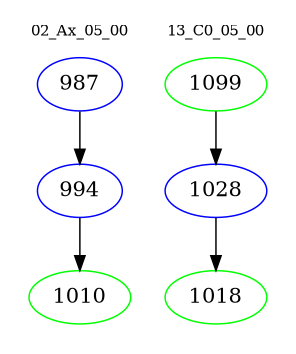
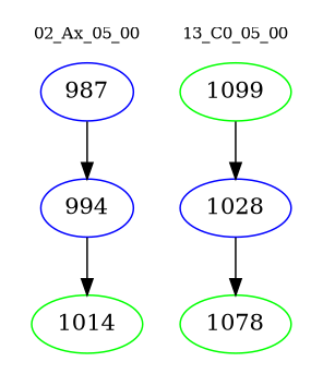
  digraph {
    node [color=blue]
    edge [color=black]
    n1 [label=987]
    n2 [label=994]
-   n3 [color=green label=1010]
+   n3 [color=green label=1014]
    n4 [color=green label=1099]
    n5 [label=1028]
-   n6 [color=green label=1018]
+   n6 [color=green label=1078]
    subgraph cluster_1 {
      color=white
      fontsize=10
      label="02_Ax_05_00"
      n1
      n2
      n3
    }
    subgraph cluster_2 {
      color=white
      fontsize=10
      label="13_C0_05_00"
      n4
      n5
      n6
    }
    n1 -> n2
    n2 -> n3
    n4 -> n5
    n5 -> n6
  }
